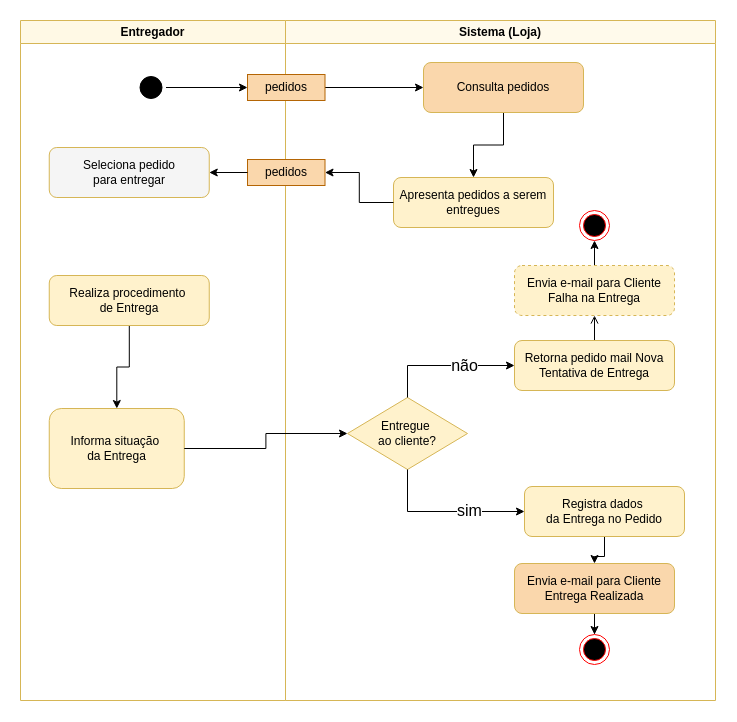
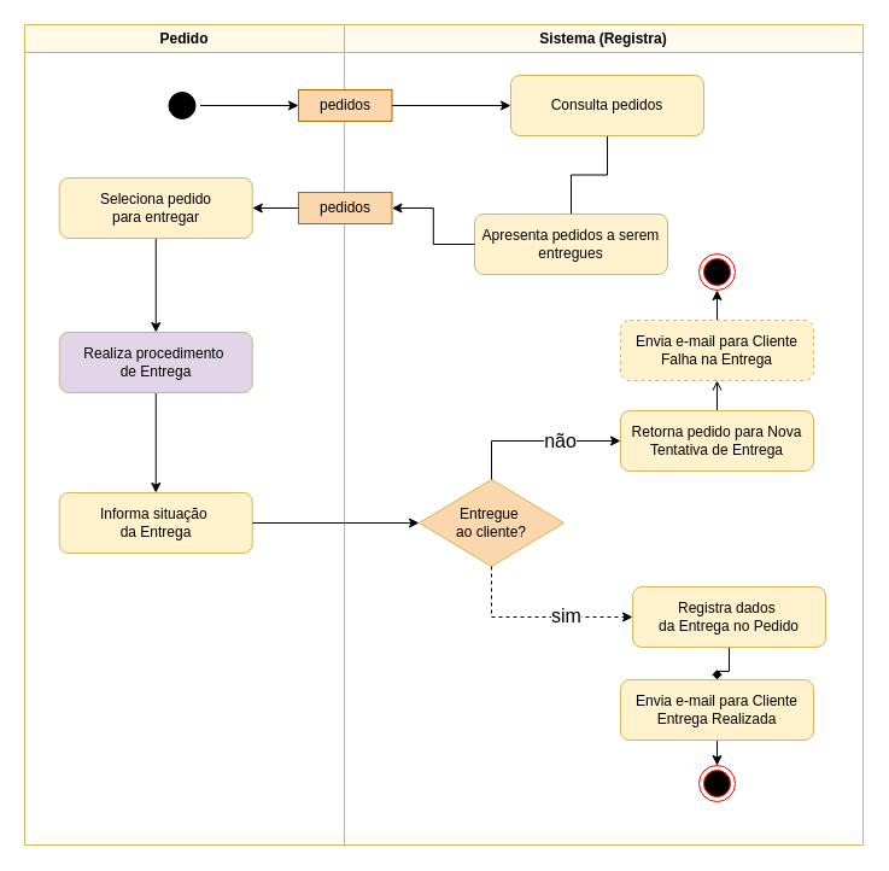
  <mxCell id="0" />
  <mxCell id="1" parent="0" />
- <mxCell id="2" value="Entregador" style="swimlane;whiteSpace=wrap;fillColor=light-dark(#fff9e5, #281d00);strokeColor=#d6b656;" vertex="1" parent="1"><mxGeometry x="20" y="20" width="265" height="680" as="geometry" /></mxCell>
- <mxCell id="4" value="Seleciona pedido&lt;div&gt;para entregar&lt;/div&gt;" style="rounded=1;whiteSpace=wrap;html=1;fillColor=#f5f5f5;strokeColor=#d6b656;imageWidth=20;" vertex="1" parent="2"><mxGeometry x="28.75" y="127" width="160" height="50" as="geometry" /></mxCell>
+ <mxCell id="2" value="Pedido" style="swimlane;whiteSpace=wrap;fillColor=light-dark(#fff9e5, #281d00);strokeColor=#d6b656;" vertex="1" parent="1"><mxGeometry x="20" y="20" width="265" height="680" as="geometry" /></mxCell>
+ <mxCell id="3" value="" style="edgeStyle=orthogonalEdgeStyle;rounded=0;orthogonalLoop=1;jettySize=auto;html=1;" edge="1" parent="2" source="4" target="6"><mxGeometry relative="1" as="geometry" /></mxCell>
+ <mxCell id="4" value="Seleciona pedido&lt;div&gt;para entregar&lt;/div&gt;" style="rounded=1;whiteSpace=wrap;html=1;fillColor=#fff2cc;strokeColor=#d6b656;imageWidth=20;" vertex="1" parent="2"><mxGeometry x="28.75" y="127" width="160" height="50" as="geometry" /></mxCell>
  <mxCell id="5" value="" style="edgeStyle=orthogonalEdgeStyle;rounded=0;orthogonalLoop=1;jettySize=auto;html=1;" edge="1" parent="2" source="6" target="7"><mxGeometry relative="1" as="geometry" /></mxCell>
- <mxCell id="6" value="Realiza procedimento&amp;nbsp;&lt;div&gt;de Entrega&lt;/div&gt;" style="rounded=1;whiteSpace=wrap;html=1;fillColor=#fff2cc;strokeColor=#d6b656;" vertex="1" parent="2"><mxGeometry x="28.75" y="255" width="160" height="50" as="geometry" /></mxCell>
- <mxCell id="7" value="Informa situação&amp;nbsp;&lt;div&gt;da Entrega&lt;/div&gt;" style="rounded=1;whiteSpace=wrap;html=1;fillColor=#fff2cc;strokeColor=#d6b656;" vertex="1" parent="2"><mxGeometry x="28.75" y="388" width="135" height="80" as="geometry" /></mxCell>
+ <mxCell id="6" value="Realiza procedimento&amp;nbsp;&lt;div&gt;de Entrega&lt;/div&gt;" style="rounded=1;whiteSpace=wrap;html=1;fillColor=#e1d5e7;strokeColor=#d6b656;" vertex="1" parent="2"><mxGeometry x="28.75" y="255" width="160" height="50" as="geometry" /></mxCell>
+ <mxCell id="7" value="Informa situação&amp;nbsp;&lt;div&gt;da Entrega&lt;/div&gt;" style="rounded=1;whiteSpace=wrap;html=1;fillColor=#fff2cc;strokeColor=#d6b656;" vertex="1" parent="2"><mxGeometry x="28.75" y="388" width="160" height="50" as="geometry" /></mxCell>
  <mxCell id="8" value="" style="ellipse;shape=startState;fillColor=#000000;strokeColor=light-dark(#000000, #ff9090);" vertex="1" parent="2"><mxGeometry x="115.5" y="52" width="30" height="30" as="geometry" /></mxCell>
- <mxCell id="9" value="Sistema (Loja)" style="swimlane;whiteSpace=wrap;fillColor=light-dark(#fffaeb, #281d00);strokeColor=#d6b656;" vertex="1" parent="1"><mxGeometry x="285" y="20" width="430" height="680" as="geometry" /></mxCell>
- <mxCell id="10" value="" style="edgeStyle=orthogonalEdgeStyle;rounded=0;orthogonalLoop=1;jettySize=auto;html=1;exitX=0.5;exitY=1;exitDx=0;exitDy=0;" edge="1" parent="9" source="11" target="12"><mxGeometry relative="1" as="geometry"><mxPoint x="218" y="100.0" as="sourcePoint" /></mxGeometry></mxCell>
- <mxCell id="11" value="Consulta pedidos" style="rounded=1;whiteSpace=wrap;html=1;fillColor=#fad7ac;strokeColor=#d6b656;" vertex="1" parent="9"><mxGeometry x="138" y="42" width="160" height="50" as="geometry" /></mxCell>
+ <mxCell id="9" value="Sistema (Registra)" style="swimlane;whiteSpace=wrap;fillColor=light-dark(#fffaeb, #281d00);strokeColor=#d6b656;" vertex="1" parent="1"><mxGeometry x="285" y="20" width="430" height="680" as="geometry" /></mxCell>
+ <mxCell id="10" value="" style="edgeStyle=orthogonalEdgeStyle;rounded=0;orthogonalLoop=1;jettySize=auto;html=1;exitX=0.5;exitY=1;exitDx=0;exitDy=0;endArrow=none;" edge="1" parent="9" source="11" target="12"><mxGeometry relative="1" as="geometry"><mxPoint x="218" y="100.0" as="sourcePoint" /></mxGeometry></mxCell>
+ <mxCell id="11" value="Consulta pedidos" style="rounded=1;whiteSpace=wrap;html=1;fillColor=#fff2cc;strokeColor=#d6b656;" vertex="1" parent="9"><mxGeometry x="138" y="42" width="160" height="50" as="geometry" /></mxCell>
  <mxCell id="12" value="Apresenta pedidos a serem entregues" style="rounded=1;whiteSpace=wrap;html=1;fillColor=#fff2cc;strokeColor=#d6b656;" vertex="1" parent="9"><mxGeometry x="108" y="157" width="160" height="50" as="geometry" /></mxCell>
- <mxCell id="13" value="" style="edgeStyle=orthogonalEdgeStyle;rounded=0;orthogonalLoop=1;jettySize=auto;html=1;" edge="1" parent="9" source="14" target="16"><mxGeometry relative="1" as="geometry" /></mxCell>
+ <mxCell id="13" value="" style="edgeStyle=orthogonalEdgeStyle;rounded=0;orthogonalLoop=1;jettySize=auto;html=1;endArrow=diamond;" edge="1" parent="9" source="14" target="16"><mxGeometry relative="1" as="geometry" /></mxCell>
  <mxCell id="14" value="Registra dados&amp;nbsp;&lt;div&gt;da Entrega no Pedido&lt;/div&gt;" style="rounded=1;whiteSpace=wrap;html=1;fillColor=#fff2cc;strokeColor=#d6b656;" vertex="1" parent="9"><mxGeometry x="239" y="466" width="160" height="50" as="geometry" /></mxCell>
  <mxCell id="15" value="" style="edgeStyle=orthogonalEdgeStyle;rounded=0;orthogonalLoop=1;jettySize=auto;html=1;" edge="1" parent="9" source="16" target="20"><mxGeometry relative="1" as="geometry" /></mxCell>
- <mxCell id="16" value="&lt;div&gt;Envia e-mail para Cliente&lt;/div&gt;&lt;div&gt;Entrega Realizada&lt;/div&gt;" style="rounded=1;whiteSpace=wrap;html=1;fillColor=#fad7ac;strokeColor=#d6b656;" vertex="1" parent="9"><mxGeometry x="229" y="543" width="160" height="50" as="geometry" /></mxCell>
+ <mxCell id="16" value="&lt;div&gt;Envia e-mail para Cliente&lt;/div&gt;&lt;div&gt;Entrega Realizada&lt;/div&gt;" style="rounded=1;whiteSpace=wrap;html=1;fillColor=#fff2cc;strokeColor=#d6b656;" vertex="1" parent="9"><mxGeometry x="229" y="543" width="160" height="50" as="geometry" /></mxCell>
  <mxCell id="17" value="" style="edgeStyle=orthogonalEdgeStyle;rounded=0;orthogonalLoop=1;jettySize=auto;html=1;endArrow=open;" edge="1" parent="9" source="18" target="31"><mxGeometry relative="1" as="geometry" /></mxCell>
- <mxCell id="18" value="Retorna pedido mail Nova Tentativa de Entrega" style="rounded=1;whiteSpace=wrap;html=1;fillColor=#fff2cc;strokeColor=#d6b656;" vertex="1" parent="9"><mxGeometry x="229" y="320" width="160" height="50" as="geometry" /></mxCell>
+ <mxCell id="18" value="Retorna pedido para Nova Tentativa de Entrega" style="rounded=1;whiteSpace=wrap;html=1;fillColor=#fff2cc;strokeColor=#d6b656;" vertex="1" parent="9"><mxGeometry x="229" y="320" width="160" height="50" as="geometry" /></mxCell>
  <mxCell id="19" value="" style="ellipse;html=1;shape=endState;fillColor=#000000;strokeColor=#ff0000;" vertex="1" parent="9"><mxGeometry x="294" y="190" width="30" height="30" as="geometry" /></mxCell>
  <mxCell id="20" value="" style="ellipse;html=1;shape=endState;fillColor=#000000;strokeColor=#ff0000;" vertex="1" parent="9"><mxGeometry x="294" y="614" width="30" height="30" as="geometry" /></mxCell>
  <mxCell id="21" value="" style="edgeStyle=orthogonalEdgeStyle;rounded=0;orthogonalLoop=1;jettySize=auto;html=1;" edge="1" parent="9" source="22" target="11"><mxGeometry relative="1" as="geometry" /></mxCell>
  <mxCell id="22" value="pedidos" style="rounded=0;whiteSpace=wrap;html=1;fillColor=#fad7ac;strokeColor=#b46504;" vertex="1" parent="9"><mxGeometry x="-38" y="54" width="77.5" height="26" as="geometry" /></mxCell>
  <mxCell id="23" value="pedidos" style="rounded=0;whiteSpace=wrap;html=1;fillColor=#fad7ac;strokeColor=#b46504;" vertex="1" parent="9"><mxGeometry x="-38" y="139" width="77.5" height="26" as="geometry" /></mxCell>
  <mxCell id="24" value="" style="edgeStyle=orthogonalEdgeStyle;rounded=0;orthogonalLoop=1;jettySize=auto;html=1;entryX=1;entryY=0.5;entryDx=0;entryDy=0;" edge="1" parent="9" source="12" target="23"><mxGeometry relative="1" as="geometry"><mxPoint x="99.5" y="152" as="targetPoint" /></mxGeometry></mxCell>
- <mxCell id="25" value="Entregue&amp;nbsp;&lt;div&gt;ao cliente?&lt;/div&gt;" style="rhombus;whiteSpace=wrap;html=1;fillColor=#fff2cc;strokeColor=#d6b656;" vertex="1" parent="9"><mxGeometry x="62" y="377" width="120" height="72" as="geometry" /></mxCell>
- <mxCell id="26" style="edgeStyle=orthogonalEdgeStyle;rounded=0;orthogonalLoop=1;jettySize=auto;html=1;exitX=0.5;exitY=1;exitDx=0;exitDy=0;entryX=0;entryY=0.5;entryDx=0;entryDy=0;" edge="1" parent="9" source="25" target="14"><mxGeometry relative="1" as="geometry" /></mxCell>
+ <mxCell id="25" value="Entregue&amp;nbsp;&lt;div&gt;ao cliente?&lt;/div&gt;" style="rhombus;whiteSpace=wrap;html=1;fillColor=#fad7ac;strokeColor=#d6b656;" vertex="1" parent="9"><mxGeometry x="62" y="377" width="120" height="72" as="geometry" /></mxCell>
+ <mxCell id="26" style="edgeStyle=orthogonalEdgeStyle;rounded=0;orthogonalLoop=1;jettySize=auto;html=1;exitX=0.5;exitY=1;exitDx=0;exitDy=0;entryX=0;entryY=0.5;entryDx=0;entryDy=0;dashed=1;" edge="1" parent="9" source="25" target="14"><mxGeometry relative="1" as="geometry" /></mxCell>
  <mxCell id="27" value="sim" style="edgeLabel;align=center;verticalAlign=middle;resizable=0;points=[];spacingLeft=0;spacingBottom=2;spacingRight=2;spacingTop=-5;spacing=0;html=1;fontSize=16;" vertex="1" connectable="0" parent="26"><mxGeometry x="-0.113" y="-2" relative="1" as="geometry"><mxPoint x="33" as="offset" /></mxGeometry></mxCell>
  <mxCell id="28" style="edgeStyle=orthogonalEdgeStyle;rounded=0;orthogonalLoop=1;jettySize=auto;html=1;exitX=0.5;exitY=0;exitDx=0;exitDy=0;entryX=0;entryY=0.5;entryDx=0;entryDy=0;" edge="1" parent="9" source="25" target="18"><mxGeometry relative="1" as="geometry" /></mxCell>
  <mxCell id="29" value="não" style="edgeLabel;html=1;align=center;verticalAlign=middle;resizable=0;points=[];fontSize=16;spacingTop=-6;" vertex="1" connectable="0" parent="28"><mxGeometry x="0.071" y="-2" relative="1" as="geometry"><mxPoint x="14" as="offset" /></mxGeometry></mxCell>
  <mxCell id="30" value="" style="edgeStyle=orthogonalEdgeStyle;rounded=0;orthogonalLoop=1;jettySize=auto;html=1;" edge="1" parent="9" source="31" target="19"><mxGeometry relative="1" as="geometry" /></mxCell>
  <mxCell id="31" value="&lt;div&gt;Envia e-mail para Cliente&lt;/div&gt;&lt;div&gt;Falha na Entrega&lt;/div&gt;" style="rounded=1;whiteSpace=wrap;html=1;fillColor=#fff2cc;strokeColor=#d6b656;dashed=1;" vertex="1" parent="9"><mxGeometry x="229" y="245" width="160" height="50" as="geometry" /></mxCell>
  <mxCell id="32" value="" style="edgeStyle=orthogonalEdgeStyle;rounded=0;orthogonalLoop=1;jettySize=auto;html=1;entryX=0;entryY=0.5;entryDx=0;entryDy=0;" edge="1" parent="1" source="8" target="22"><mxGeometry relative="1" as="geometry"><mxPoint x="340.5" y="87" as="sourcePoint" /><mxPoint x="246" y="87" as="targetPoint" /></mxGeometry></mxCell>
  <mxCell id="33" value="" style="edgeStyle=orthogonalEdgeStyle;rounded=0;orthogonalLoop=1;jettySize=auto;html=1;" edge="1" parent="1" source="23" target="4"><mxGeometry relative="1" as="geometry" /></mxCell>
  <mxCell id="34" value="" style="edgeStyle=orthogonalEdgeStyle;rounded=0;orthogonalLoop=1;jettySize=auto;html=1;" edge="1" parent="1" source="7" target="25"><mxGeometry relative="1" as="geometry" /></mxCell>
